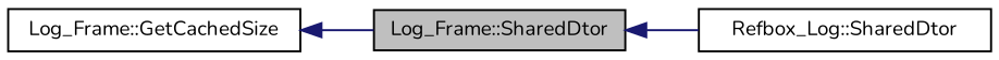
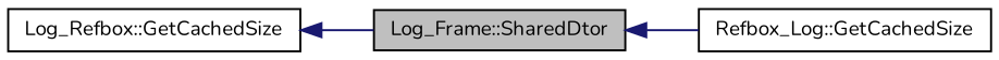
  digraph {
    fontname=Nunito
    rankdir=LR
    node [color=black fillcolor=white fontname=Nunito fontsize=10 shape=record style=filled]
    edge [color=midnightblue dir=back fontname=Nunito fontsize=10 labelfontname=Helvetica labelfontsize=10 style=solid]
    n1 [fillcolor=grey75 fontcolor=black height=0.2 label="Log_Frame::SharedDtor" width=0.4]
-   n2 [height=0.2 label="Refbox_Log::SharedDtor" width=0.4]
-   n3 [height=0.2 label="Log_Frame::GetCachedSize" width=0.4]
+   n2 [height=0.2 label="Refbox_Log::GetCachedSize" width=0.4]
+   n3 [height=0.2 label="Log_Refbox::GetCachedSize" width=0.4]
    n1 -> n2
    n3 -> n1
  }
